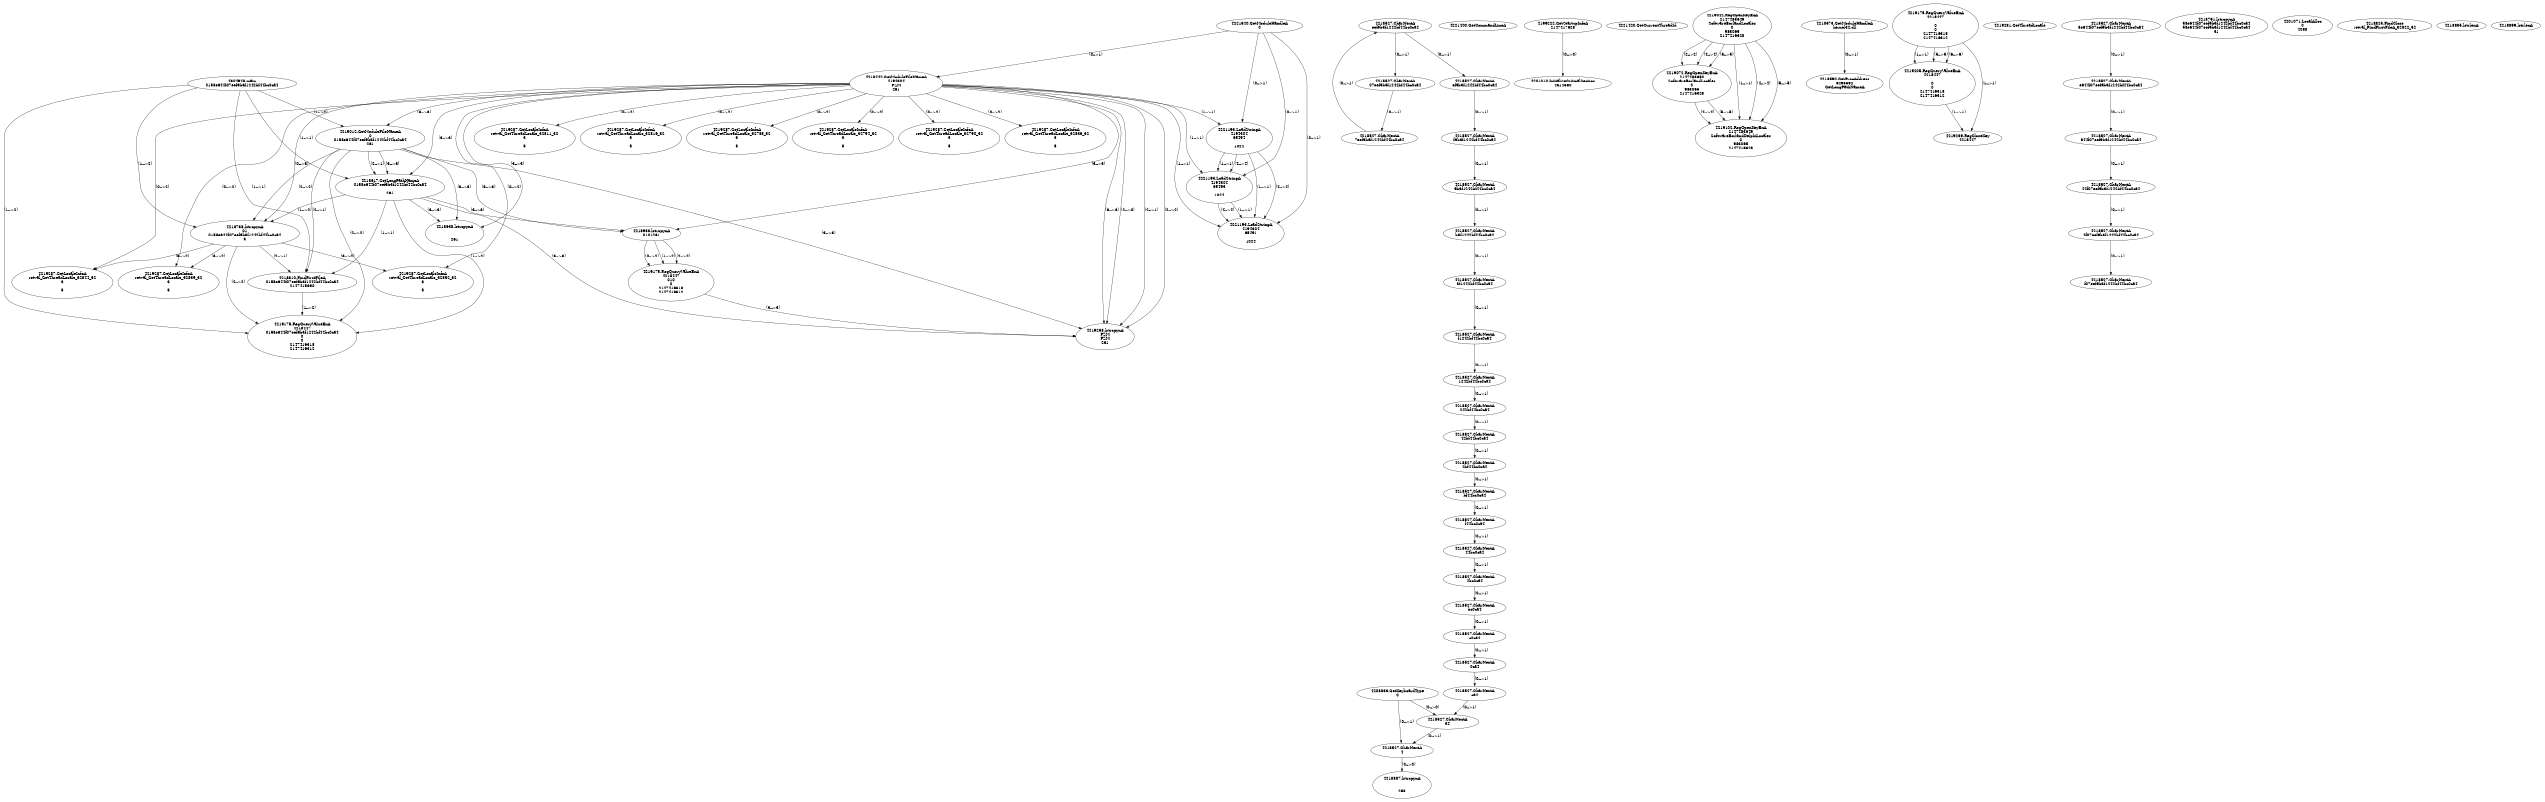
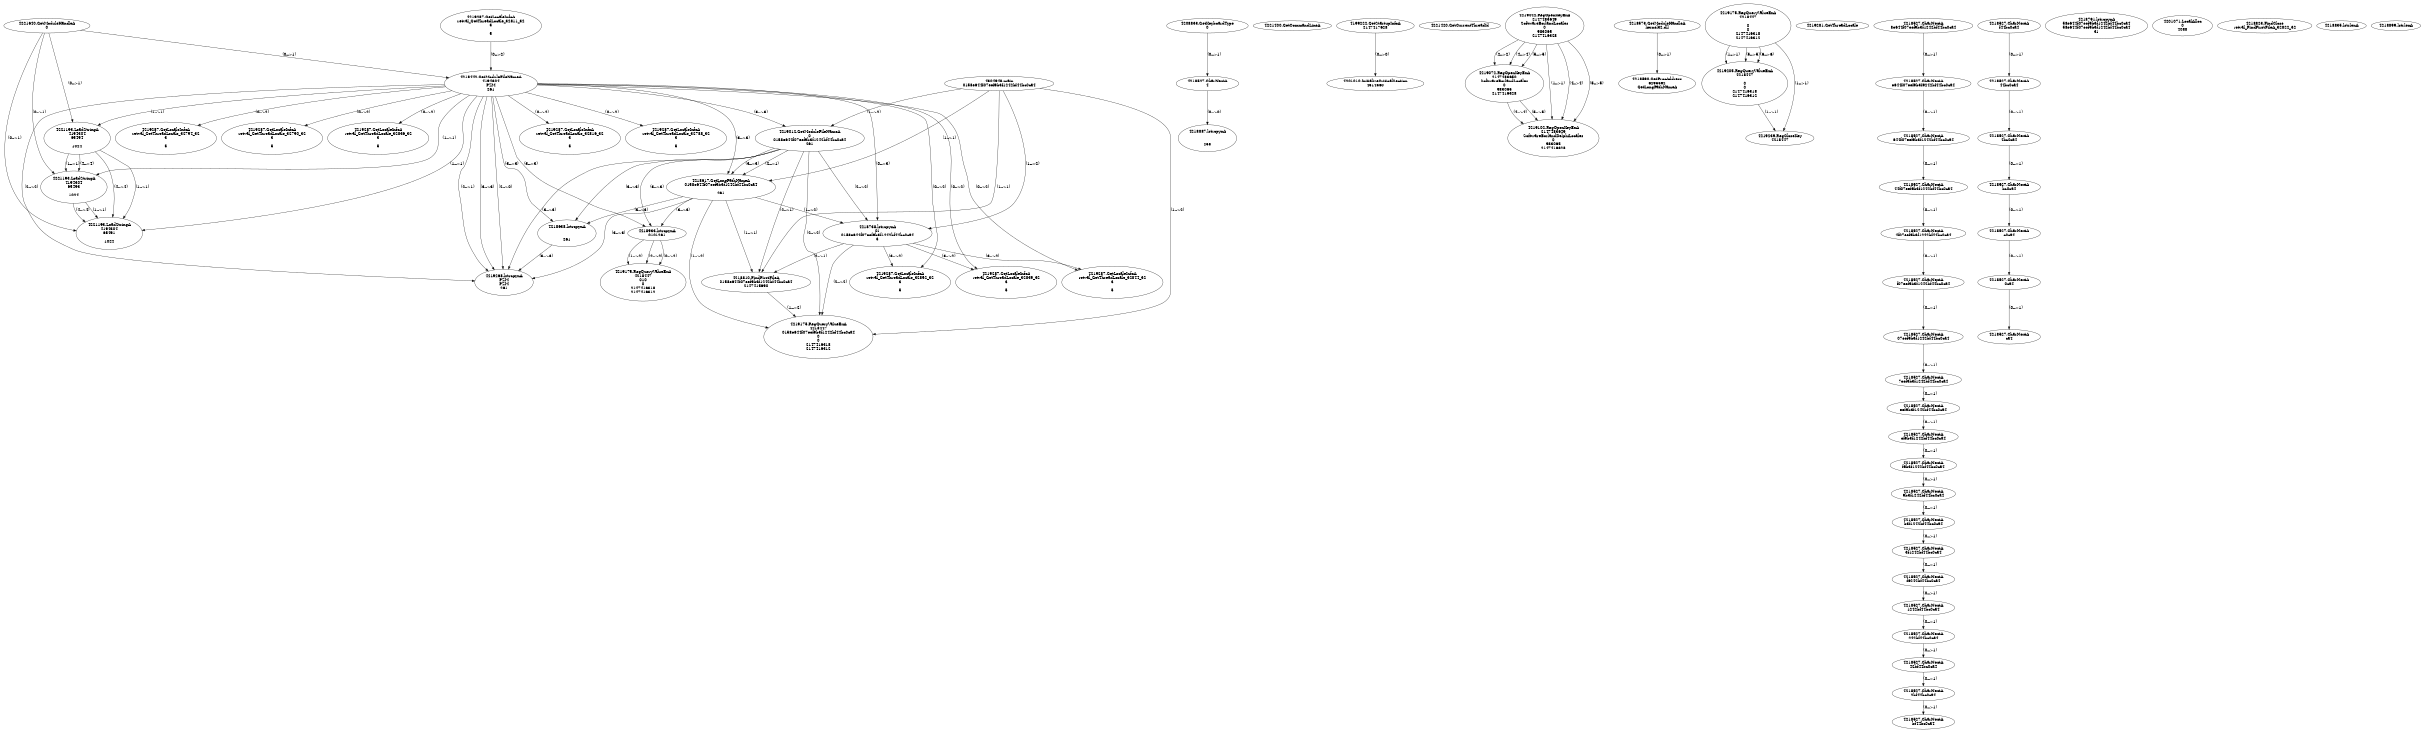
  digraph {
    n1 [label="4304948.main\n0158e644f07eef9b3f1242bf44bc0ca4"]
    n2 [label="4219012.GetModuleFileNameA\n0\n0158e644f07eef9b3f1242bf44bc0ca4\n261"]
    n3 [label="4218617.GetLongPathNameA\n0158e644f07eef9b3f1242bf44bc0ca4\n\n261"]
    n4 [label="4218738.lstrcpynA\n01\n0158e644f07eef9b3f1242bf44bc0ca4\n3"]
    n5 [label="4218810.FindFirstFileA\n0158e644f07eef9b3f1242bf44bc0ca4\n2147415690"]
    n6 [label="4219175.RegQueryValueExA\n4218447\n0158e644f07eef9b3f1242bf44bc0ca4\n0\n0\n2147416318\n2147416312"]
    n7 [label="4218638.lstrcpynA\n\n\n261"]
    n8 [label="4219268.lstrcpynA\nPZM\nPZM\n261"]
    n9 [label="4218933.lstrcpynA\n0101261"]
    n10 [label="4219287.GetLocaleInfoA\nretval_GetThreadLocale_32852_32\n3\n\n5"]
    n11 [label="4219287.GetLocaleInfoA\nretval_GetThreadLocale_32844_32\n3\n\n5"]
    n12 [label="4219287.GetLocaleInfoA\nretval_GetThreadLocale_32839_32\n3\n\n5"]
    n13 [label="4221640.GetModuleHandleA\n0"]
    n14 [label="4218442.GetModuleFileNameA\n4194304\nPZM\n261"]
    n15 [label="4221193.LoadStringA\n4194304\n65494\n\n1024"]
    n16 [label="4221193.LoadStringA\n4194304\n65493\n\n1024"]
    n17 [label="4221193.LoadStringA\n4194304\n65491\n\n1024"]
    n18 [label="4219287.GetLocaleInfoA\nretval_GetThreadLocale_32811_32\n3\n\n5"]
    n19 [label="4219287.GetLocaleInfoA\nretval_GetThreadLocale_32816_32\n3\n\n5"]
    n20 [label="4219287.GetLocaleInfoA\nretval_GetThreadLocale_32788_32\n3\n\n5"]
    n21 [label="4219287.GetLocaleInfoA\nretval_GetThreadLocale_32794_32\n3\n\n5"]
    n22 [label="4219287.GetLocaleInfoA\nretval_GetThreadLocale_32790_32\n3\n\n5"]
    n23 [label="4219287.GetLocaleInfoA\nretval_GetThreadLocale_32836_32\n3\n\n5"]
    n24 [label="4208833.GetKeyboardType\n0"]
-   n25 [label="4218527.CharNextA\na4"]
    n26 [label="4218527.CharNextA\n4"]
    n27 [label="4218887.lstrcpynA\n\n\n258"]
    n28 [label="4221400.GetCommandLineA\n"]
    n29 [label="4199222.GetStartupInfoA\n2147417628"]
    n30 [label="4201010.InitializeCriticalSection\n4314560"]
    n31 [label="4221420.GetCurrentThreadId\n"]
    n32 [label="4219175.RegQueryValueExA\n4218447\n010\n0\n2147416318\n2147416312"]
    n33 [label="4219042.RegOpenKeyExA\n2147483649\nSoftware\Borland\Locales\n0\n983065\n2147416328"]
    n34 [label="4219072.RegOpenKeyExA\n2147483650\nSoftware\Borland\Locales\n0\n983065\n2147416328"]
    n35 [label="4219102.RegOpenKeyExA\n2147483649\nSoftware\Borland\Delphi\Locales\n0\n983065\n2147416328"]
    n36 [label="4218573.GetModuleHandleA\nkernel32.dll"]
    n37 [label="4218590.GetProcAddress\n6295592\nGetLongPathNameA"]
    n38 [label="4219175.RegQueryValueExA\n4218447\n\n0\n0\n2147416318\n2147416312"]
    n39 [label="4219205.RegQueryValueExA\n4218447\n\n0\n0\n2147416318\n2147416312"]
    n40 [label="4219239.RegCloseKey\n4218447"]
    n41 [label="4219281.GetThreadLocale\n"]
    n42 [label="4218527.CharNextA\n8e644f07eef9b3f1242bf44bc0ca4"]
-   n43 [label="4218527.CharNextA\ne644f07eef9b3f1242bf44bc0ca4"]
+   n43 [label="4218527.CharNextA\ne644f07eef9b3f9242bf44bc0ca4"]
    n44 [label="4218527.CharNextA\n644f07eef9b3f1242bf44bc0ca4"]
    n45 [label="4218527.CharNextA\n44f07eef9b3f1242bf44bc0ca4"]
    n46 [label="4218527.CharNextA\n4f07eef9b3f1242bf44bc0ca4"]
    n47 [label="4218527.CharNextA\nf07eef9b3f1242bf44bc0ca4"]
    n48 [label="4218527.CharNextA\n07eef9b3f1242bf44bc0ca4"]
    n49 [label="4218527.CharNextA\n7eef9b3f1242bf44bc0ca4"]
    n50 [label="4218527.CharNextA\neef9b3f1242bf44bc0ca4"]
    n51 [label="4218527.CharNextA\nef9b3f1242bf44bc0ca4"]
    n52 [label="4218527.CharNextA\nf9b3f1242bf44bc0ca4"]
    n53 [label="4218527.CharNextA\n9b3f1242bf44bc0ca4"]
    n54 [label="4218527.CharNextA\nb3f1242bf44bc0ca4"]
    n55 [label="4218527.CharNextA\n3f1242bf44bc0ca4"]
-   n56 [label="4218527.CharNextA\nf1242bf44bc0ca4"]
+   n56 [label="4218527.CharNextA\nf6242bf44bc0ca4"]
    n57 [label="4218527.CharNextA\n1242bf44bc0ca4"]
    n58 [label="4218527.CharNextA\n242bf44bc0ca4"]
    n59 [label="4218527.CharNextA\n42bf44bc0ca4"]
    n60 [label="4218527.CharNextA\n2bf44bc0ca4"]
    n61 [label="4218527.CharNextA\nbf44bc0ca4"]
    n62 [label="4218527.CharNextA\nf44bc0ca4"]
    n63 [label="4218527.CharNextA\n44bc0ca4"]
    n64 [label="4218527.CharNextA\n4bc0ca4"]
    n65 [label="4218527.CharNextA\nbc0ca4"]
    n66 [label="4218527.CharNextA\nc0ca4"]
    n67 [label="4218527.CharNextA\n0ca4"]
    n68 [label="4218527.CharNextA\nca4"]
    n69 [label="4218791.lstrcpynA\n58e644f07eef9b3f1242bf44bc0ca4\n58e644f07eef9b3f1242bf44bc0ca4\n31"]
    n70 [label="4201071.LocalAlloc\n0\n4088"]
    n71 [label="4218823.FindClose\nretval_FindFirstFileA_32822_32"]
    n72 [label="4218835.lstrlenA\n"]
    n73 [label="4218899.lstrlenA\n"]
    n1 -> n2 [label="(1-->2)"]
    n1 -> n3 [label="(1-->1)"]
    n1 -> n4 [label="(1-->2)"]
    n1 -> n5 [label="(1-->1)"]
    n1 -> n6 [label="(1-->2)"]
    n2 -> n3 [label="(2-->1)"]
    n2 -> n3 [label="(3-->3)"]
    n2 -> n4 [label="(2-->2)"]
    n2 -> n5 [label="(2-->1)"]
    n2 -> n6 [label="(2-->2)"]
    n2 -> n7 [label="(3-->3)"]
    n2 -> n8 [label="(3-->3)"]
    n2 -> n9 [label="(3-->3)"]
    n3 -> n4 [label="(1-->2)"]
    n3 -> n5 [label="(1-->1)"]
    n3 -> n6 [label="(1-->2)"]
    n3 -> n7 [label="(3-->3)"]
    n3 -> n8 [label="(3-->3)"]
    n3 -> n9 [label="(3-->3)"]
    n4 -> n5 [label="(2-->1)"]
    n4 -> n6 [label="(2-->2)"]
    n4 -> n10 [label="(3-->2)"]
    n4 -> n11 [label="(3-->2)"]
    n4 -> n12 [label="(3-->2)"]
    n5 -> n6 [label="(1-->2)"]
-   n32 -> n8 [label="(3-->3)"]
+   n7 -> n8 [label="(3-->3)"]
    n9 -> n32 [label="(1-->2)"]
    n9 -> n32 [label="(2-->2)"]
    n9 -> n32 [label="(0-->2)"]
    n13 -> n14 [label="(0-->1)"]
    n13 -> n15 [label="(0-->1)"]
    n13 -> n16 [label="(0-->1)"]
    n13 -> n17 [label="(0-->1)"]
    n14 -> n2 [label="(3-->3)"]
    n14 -> n3 [label="(3-->3)"]
    n14 -> n4 [label="(0-->3)"]
    n14 -> n7 [label="(3-->3)"]
    n14 -> n8 [label="(2-->1)"]
    n14 -> n8 [label="(2-->2)"]
    n14 -> n8 [label="(3-->3)"]
    n14 -> n8 [label="(2-->0)"]
    n14 -> n9 [label="(3-->3)"]
    n14 -> n10 [label="(0-->2)"]
    n14 -> n11 [label="(0-->2)"]
    n14 -> n12 [label="(0-->2)"]
    n14 -> n15 [label="(1-->1)"]
    n14 -> n16 [label="(1-->1)"]
    n14 -> n17 [label="(1-->1)"]
-   n14 -> n18 [label="(0-->2)"]
+   n18 -> n14 [label="(0-->2)"]
    n14 -> n19 [label="(0-->2)"]
    n14 -> n20 [label="(0-->2)"]
    n14 -> n21 [label="(0-->2)"]
    n14 -> n22 [label="(0-->2)"]
    n14 -> n23 [label="(0-->2)"]
    n15 -> n16 [label="(1-->1)"]
    n15 -> n16 [label="(4-->4)"]
    n15 -> n17 [label="(1-->1)"]
    n15 -> n17 [label="(4-->4)"]
    n16 -> n17 [label="(1-->1)"]
    n16 -> n17 [label="(4-->4)"]
-   n24 -> n25 [label="(0-->0)"]
    n24 -> n26 [label="(0-->1)"]
-   n25 -> n26 [label="(0-->1)"]
    n26 -> n27 [label="(0-->0)"]
    n29 -> n30 [label="(0-->0)"]
    n33 -> n34 [label="(2-->2)"]
    n33 -> n34 [label="(4-->4)"]
    n33 -> n34 [label="(5-->5)"]
    n33 -> n35 [label="(1-->1)"]
    n33 -> n35 [label="(4-->4)"]
    n33 -> n35 [label="(5-->5)"]
    n34 -> n35 [label="(4-->4)"]
    n34 -> n35 [label="(5-->5)"]
    n36 -> n37 [label="(0-->1)"]
    n38 -> n39 [label="(1-->1)"]
    n38 -> n39 [label="(5-->5)"]
    n38 -> n39 [label="(6-->6)"]
    n38 -> n40 [label="(1-->1)"]
    n39 -> n40 [label="(1-->1)"]
    n42 -> n43 [label="(0-->1)"]
    n43 -> n44 [label="(0-->1)"]
    n44 -> n45 [label="(0-->1)"]
    n45 -> n46 [label="(0-->1)"]
    n46 -> n47 [label="(0-->1)"]
-   n50 -> n48 [label="(0-->1)"]
+   n47 -> n48 [label="(0-->1)"]
    n48 -> n49 [label="(0-->1)"]
    n49 -> n50 [label="(0-->1)"]
    n50 -> n51 [label="(0-->1)"]
    n51 -> n52 [label="(0-->1)"]
    n52 -> n53 [label="(0-->1)"]
    n53 -> n54 [label="(0-->1)"]
    n54 -> n55 [label="(0-->1)"]
    n55 -> n56 [label="(0-->1)"]
    n56 -> n57 [label="(0-->1)"]
    n57 -> n58 [label="(0-->1)"]
    n58 -> n59 [label="(0-->1)"]
    n59 -> n60 [label="(0-->1)"]
    n60 -> n61 [label="(0-->1)"]
-   n61 -> n62 [label="(0-->1)"]
    n62 -> n63 [label="(0-->1)"]
    n63 -> n64 [label="(0-->1)"]
    n64 -> n65 [label="(0-->1)"]
    n65 -> n66 [label="(0-->1)"]
    n66 -> n67 [label="(0-->1)"]
    n67 -> n68 [label="(0-->1)"]
-   n68 -> n25 [label="(0-->1)"]
  }
